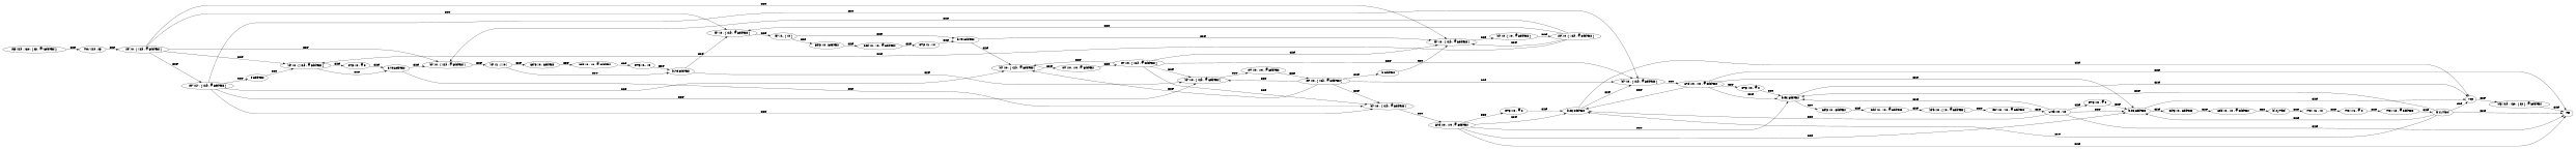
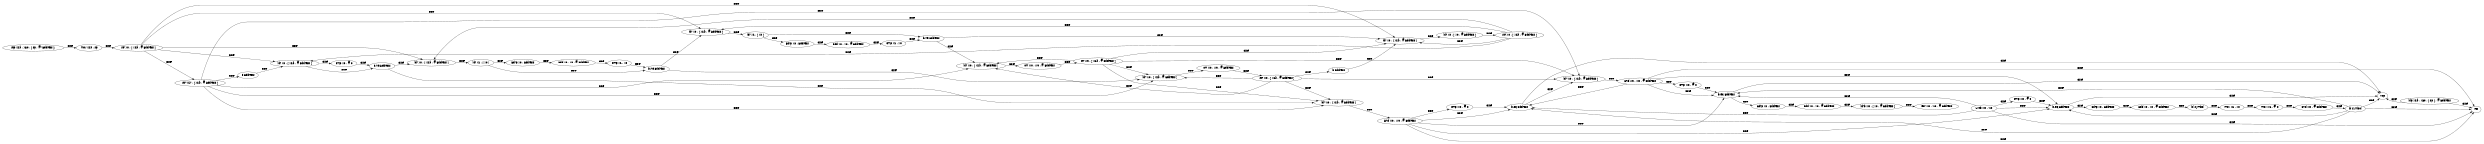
  digraph {
    fontname="DejaVu Sans"
    rankdir=LR
    node [fontname="DejaVu Sans"]
    edge [fontname="DejaVu Sans"]
    n1 [label="stp x29 , x30 , [ sp , #- address ]!"]
    n2 [label="mov x29 , sp"]
    n3 [label="str x0 , [ x29 , # address ]"]
    n4 [label="str wzr , [ x29 , # address ]"]
    n5 [label="ldr x0 , [ x29 , # address ]"]
    n6 [label="ldr x0 , [ x29 , # address ]"]
    n7 [label="ldr x0 , [ x29 , # address ]"]
    n8 [label="ldr x0 , [ x29 , # address ]"]
    n9 [label="b address"]
    n10 [label="ldr w0 , [ x29 , # address ]"]
    n11 [label="ldr w0 , [ x29 , # address ]"]
    n12 [label="ldr w0 , [ x29 , # address ]"]
    n13 [label="ldr w0 , [ x29 , # address ]"]
    n14 [label="cmp x0 , # 0"]
    n15 [label="b.ne address"]
    n16 [label="ldr x1 , [ x0 ]"]
    n17 [label="ldr x1 , [ x0 ]"]
    n18 [label="ldr x0 , [ x0 , # address ]"]
    n19 [label="and w0 , w0 , # address"]
    n20 [label="orr w0 , w0 , # address"]
    n21 [label="and w0 , w0 , # address"]
    n22 [label="orr w0 , w0 , # address"]
    n23 [label="adrp x0 , address"]
    n24 [label="b.ne address"]
    n25 [label="cmp w0 , # 0"]
    n26 [label="b.eq address"]
    n27 [label=ret]
    n28 [label="b.eq address"]
    n29 [label="b.eq address"]
    n30 [label="add x0 , x0 , # address"]
    n31 [label="cmp x1 , x0"]
    n32 [label="adrp x0 , address"]
    n33 [label="b.ne address"]
    n34 [label="str w0 , [ x29 , # address ]"]
    n35 [label=nop]
    n36 [label="adrp x0 , address"]
    n37 [label="adrp x0 , address"]
    n38 [label="ldp x29 , x30 , [ sp ] , # address"]
    n39 [label="cmp w0 , # 0"]
    n40 [label="add x0 , x0 , # address"]
    n41 [label="cmp x1 , x0"]
    n42 [label="str x0 , [ x29 , # address ]"]
    n43 [label="str w0 , [ x29 , # address ]"]
    n44 [label="b address"]
    n45 [label="add x0 , x0 , # address"]
    n46 [label="ldrb w0 , [ x0 , # address ]"]
    n47 [label="eor w0 , w0 , # address"]
    n48 [label="uxtb w0 , w0"]
    n49 [label="cmp w0 , # 0"]
    n50 [label="add x0 , x0 , # address"]
    n51 [label="bl symbol"]
    n52 [label="mov x2 , x0"]
    n53 [label="mov w1 , # 0"]
-   n54 [label="mov w0 , # address"]
+   n54 [label="and w0 , # address"]
    n55 [label="bl symbol"]
    n1 -> n2 [label=CFG]
    n2 -> n3 [label=CFG]
    n3 -> n4 [label=CFG]
    n3 -> n5 [label=DFG]
    n3 -> n6 [label=DFG]
    n3 -> n7 [label=DFG]
    n3 -> n8 [label=DFG]
    n4 -> n9 [label=CFG]
    n4 -> n10 [label=DFG]
    n4 -> n11 [label=DFG]
    n4 -> n12 [label=DFG]
    n4 -> n13 [label=DFG]
    n5 -> n14 [label=CFG]
    n5 -> n15 [label=DFG]
    n6 -> n16 [label=DFG]
    n7 -> n17 [label=DFG]
    n8 -> n18 [label=DFG]
    n9 -> n5 [label=CFG]
    n10 -> n19 [label=DFG]
    n11 -> n20 [label=DFG]
    n12 -> n21 [label=DFG]
    n13 -> n22 [label=DFG]
    n14 -> n15 [label=CFG]
    n15 -> n6 [label=CFG]
    n15 -> n10 [label=CFG]
    n16 -> n23 [label=CFG]
    n16 -> n24 [label=DFG]
    n17 -> n32 [label=CFG]
    n17 -> n33 [label=DFG]
    n18 -> n42 [label=DFG]
    n19 -> n25 [label=CFG]
    n19 -> n26 [label=DFG]
    n19 -> n27 [label=DFG]
    n19 -> n28 [label=DFG]
    n19 -> n29 [label=DFG]
    n20 -> n34 [label=DFG]
    n21 -> n26 [label=DFG]
    n21 -> n27 [label=DFG]
    n21 -> n28 [label=DFG]
    n21 -> n29 [label=DFG]
    n21 -> n39 [label=CFG]
    n22 -> n43 [label=DFG]
    n23 -> n30 [label=CFG]
    n24 -> n7 [label=CFG]
    n24 -> n11 [label=CFG]
    n25 -> n26 [label=CFG]
    n26 -> n12 [label=CFG]
    n26 -> n35 [label=CFG]
    n28 -> n35 [label=CFG]
    n28 -> n36 [label=CFG]
    n29 -> n35 [label=CFG]
    n29 -> n37 [label=CFG]
    n30 -> n31 [label=CFG]
    n31 -> n24 [label=CFG]
    n32 -> n40 [label=CFG]
    n33 -> n8 [label=CFG]
    n33 -> n13 [label=CFG]
    n34 -> n10 [label=DFG]
    n34 -> n11 [label=DFG]
    n34 -> n12 [label=DFG]
    n34 -> n13 [label=DFG]
    n34 -> n44 [label=CFG]
-   n35 -> n38 [label=CFG]
+   n38 -> n35 [label=CFG]
    n36 -> n45 [label=CFG]
    n37 -> n50 [label=CFG]
    n38 -> n27 [label=CFG]
    n39 -> n28 [label=CFG]
    n40 -> n41 [label=CFG]
    n41 -> n33 [label=CFG]
    n42 -> n5 [label=DFG]
    n42 -> n6 [label=DFG]
    n42 -> n7 [label=DFG]
    n42 -> n8 [label=DFG]
    n43 -> n8 [label=CFG]
    n43 -> n10 [label=DFG]
    n43 -> n11 [label=DFG]
    n43 -> n12 [label=DFG]
    n43 -> n13 [label=DFG]
    n44 -> n8 [label=CFG]
    n45 -> n46 [label=CFG]
    n46 -> n47 [label=DFG]
-   n47 -> n48 [label=DFG]
    n48 -> n26 [label=DFG]
    n48 -> n27 [label=CFG]
    n48 -> n28 [label=DFG]
    n48 -> n29 [label=DFG]
    n48 -> n49 [label=CFG]
    n49 -> n29 [label=CFG]
    n50 -> n51 [label=CFG]
    n51 -> n52 [label=DFG]
    n52 -> n53 [label=DFG]
    n53 -> n54 [label=DFG]
    n54 -> n55 [label=CFG]
    n55 -> n26 [label=DFG]
    n55 -> n27 [label=DFG]
    n55 -> n28 [label=DFG]
    n55 -> n29 [label=DFG]
    n55 -> n35 [label=CFG]
  }
